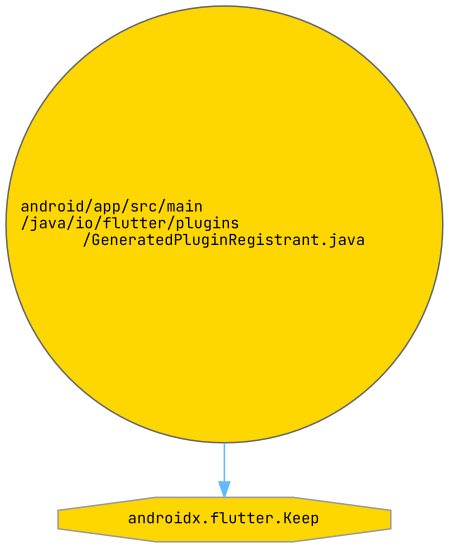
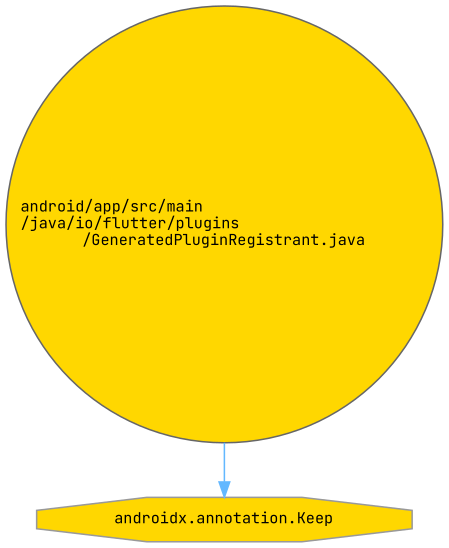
  digraph {
    fontname="JetBrains Mono"
    node [fillcolor=gold fontname="JetBrains Mono" fontsize=10 style=filled]
    n1 [color=gray40 fontcolor=black height=0.2 label="android/app/src/main\l/java/io/flutter/plugins\l/GeneratedPluginRegistrant.java" shape=circle width=0.4]
-   n2 [color=grey60 height=0.2 label="androidx.flutter.Keep" shape=octagon width=0.4]
+   n2 [color=grey60 height=0.2 label="androidx.annotation.Keep" shape=octagon width=0.4]
    n1 -> n2 [color=steelblue1 fontname="JetBrains Mono" fontsize=10 labelfontname=Helvetica labelfontsize=10 style=solid]
  }
